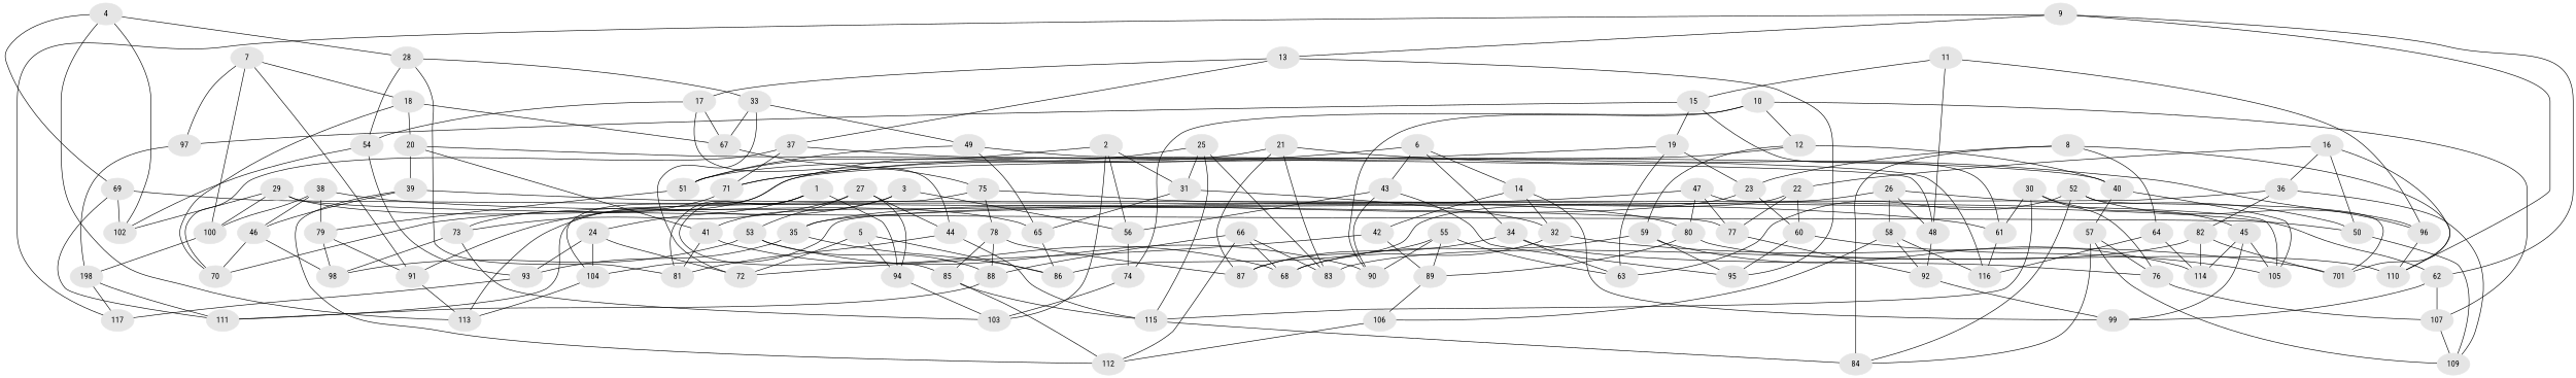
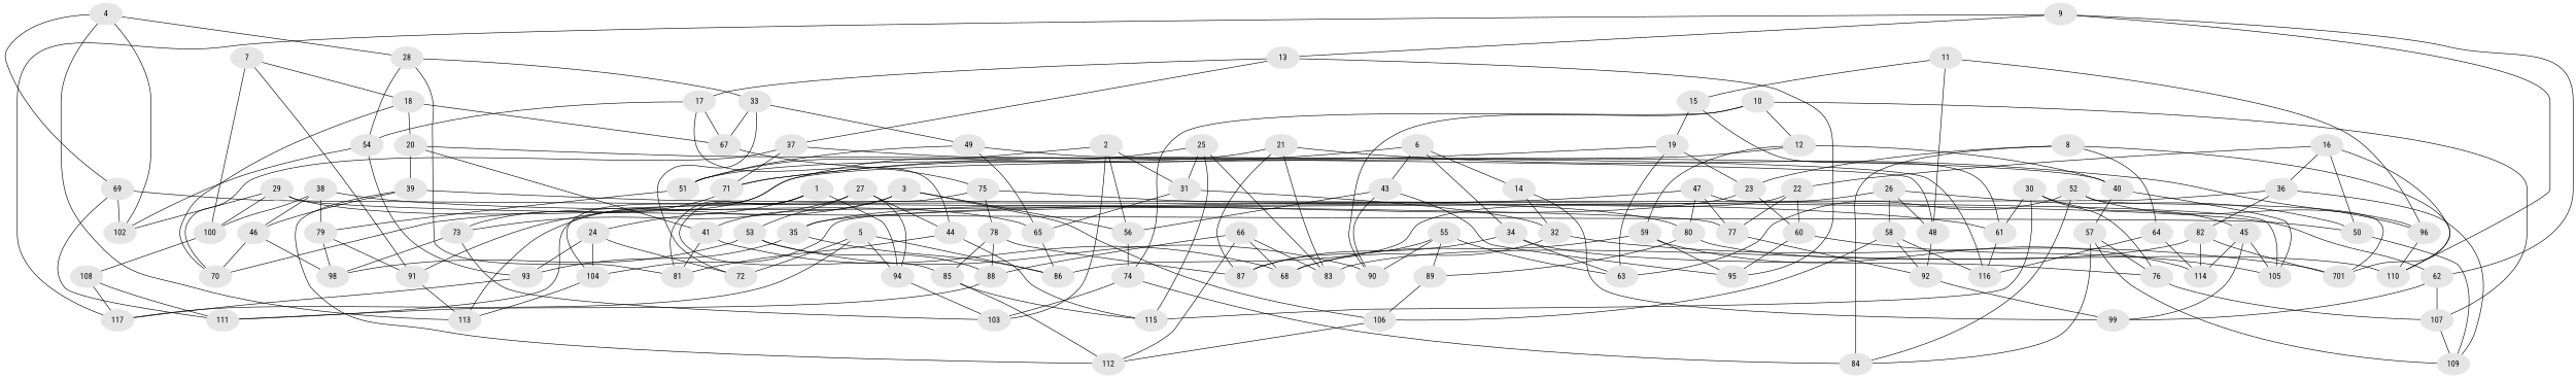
  graph {
    fontname="Roboto Condensed"
    node [color=gray90 fontname="Roboto Condensed" style=filled]
    edge [fontname="Roboto Condensed"]
    1
    24
    81
    85
    94
    72
    93
    104
    115
    112
    103
    2
    31
    51
    56
    32
    65
    79
    74
    3
    41
    91
    106
    68
    113
    4
    28
    69
    102
    54
    33
    77
    111
    5
    86
    117
    6
    14
    34
    43
    71
-   42
    99
    63
    87
    76
    90
    95
    73
    7
    18
-   97
    100
    67
    20
    70
-   108 [label=198]
+   108
    8
    23
    64
    84
    110
    60
    35
    114
    116
    9
    13
    62
    17
    37
    107
    10
    12
    40
    59
    109
    11
    15
    48
    96
    19
    61
    92
    57
    105
    44
    n88 [label=701]
    89
    16
    22
    36
    50
    82
    75
    39
    46
    21
    83
    25
    26
    58
    27
    53
    98
    88
    49
    29
    30
    45
    38
    47
    80
    52
    55
    66
    78
    1 -- 24
    1 -- 81
    1 -- 85
    1 -- 94
    24 -- 72
    24 -- 93
    24 -- 104
    85 -- 115
    85 -- 112
    94 -- 103
    93 -- 117
    104 -- 113
    2 -- 103
    2 -- 31
    2 -- 51
    2 -- 56
    31 -- 32
    31 -- 65
    51 -- 79
    56 -- 74
    32 -- 68
    32 -- n88
    65 -- 86
    79 -- 91
    79 -- 98
    74 -- 103
-   115 -- 84
+   74 -- 84
    3 -- 56
    3 -- 41
    3 -- 91
+   3 -- 106
    41 -- 81
    41 -- 68
    91 -- 113
    106 -- 112
    4 -- 113
    4 -- 28
    4 -- 69
    4 -- 102
    28 -- 81
    28 -- 54
    28 -- 33
    69 -- 102
    69 -- 77
    69 -- 111
    54 -- 93
    54 -- 102
    33 -- 72
    33 -- 67
    33 -- 49
    77 -- 92
    5 -- 94
    5 -- 72
    5 -- 86
+   5 -- 117
    6 -- 14
    6 -- 34
    6 -- 43
    6 -- 71
    14 -- 32
-   14 -- 42
    14 -- 99
    34 -- 63
    34 -- 87
    34 -- 76
    43 -- 56
    43 -- 90
    43 -- 95
    71 -- 73
-   42 -- 72
-   42 -- 89
    76 -- 107
    73 -- 103
    73 -- 98
    7 -- 91
    7 -- 18
-   7 -- 97
    7 -- 100
    18 -- 67
    18 -- 20
    18 -- 70
-   97 -- 108
    100 -- 108
    67 -- 75
    20 -- 41
    20 -- 48
    20 -- 39
    108 -- 111
    108 -- 117
    8 -- 23
    8 -- 64
    8 -- 84
    8 -- 110
    23 -- 60
    23 -- 35
    64 -- 114
    64 -- 116
    60 -- 95
    60 -- 105
    35 -- 93
    35 -- 86
    9 -- 117
    9 -- 110
    9 -- 13
    9 -- 62
    13 -- 95
    13 -- 17
    13 -- 37
    62 -- 99
    62 -- 107
    17 -- 54
    17 -- 67
    17 -- 44
    37 -- 71
    37 -- 70
    37 -- 40
    107 -- 109
    10 -- 74
    10 -- 90
    10 -- 107
    10 -- 12
    12 -- 113
    12 -- 40
    12 -- 59
    40 -- 57
    40 -- 105
    59 -- 68
    59 -- 95
    59 -- 114
    11 -- 15
    11 -- 48
    11 -- 96
-   15 -- 97
    15 -- 19
    15 -- 61
    48 -- 92
    96 -- 110
    19 -- 71
    19 -- 63
    19 -- 23
    61 -- 116
    92 -- 99
    57 -- 76
    57 -- 84
    57 -- 109
    44 -- 81
    44 -- 115
    89 -- 106
    16 -- n88
    16 -- 22
    16 -- 36
    16 -- 50
    22 -- 77
    22 -- 86
    22 -- 60
    36 -- 104
    36 -- 109
    36 -- 82
    50 -- 109
    82 -- 114
    82 -- n88
    82 -- 83
    75 -- 111
    75 -- 80
    75 -- 78
    39 -- 112
    39 -- 62
    39 -- 46
    46 -- 70
    46 -- 98
    21 -- 51
    21 -- 87
    21 -- 96
    21 -- 83
    25 -- 104
    25 -- 115
    25 -- 31
    25 -- 83
    26 -- 35
    26 -- 48
    26 -- 50
    26 -- 58
    58 -- 106
    58 -- 116
    58 -- 92
    27 -- 94
    27 -- 73
    27 -- 44
    27 -- 53
    53 -- 90
    53 -- 98
    53 -- 88
    88 -- 111
    49 -- 51
    49 -- 65
    49 -- 116
    29 -- 65
    29 -- 102
    29 -- 100
    29 -- 50
    30 -- 115
    30 -- 76
    30 -- 61
    30 -- 45
    45 -- 99
    45 -- 114
    45 -- 105
    38 -- 79
    38 -- 100
    38 -- 61
    38 -- 46
    47 -- 77
    47 -- 70
    47 -- 105
    47 -- 80
    80 -- 110
    80 -- 89
    52 -- 63
    52 -- 84
    52 -- 96
    52 -- n88
    55 -- 63
    55 -- 87
    55 -- 90
    55 -- 89
    66 -- 112
    66 -- 68
    66 -- 83
    66 -- 88
    78 -- 85
    78 -- 87
    78 -- 88
  }
